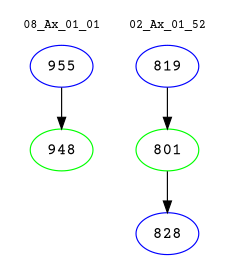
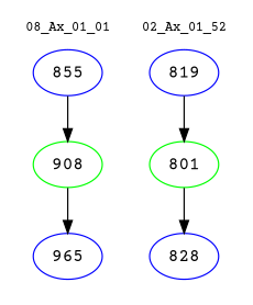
  digraph {
    fontname="Courier Prime"
    node [color=blue fontname="Courier Prime"]
    edge [color=black fontname="Courier Prime"]
-   n1 [label=955]
-   n2 [color=green label=948]
+   n1 [label=855]
+   n2 [color=green label=908]
+   n3 [label=965]
    n4 [label=819]
    n5 [color=green label=801]
    n6 [label=828]
    subgraph cluster_1 {
      color=white
      fontsize=10
      label="08_Ax_01_01"
      n1
      n2
+     n3
    }
    subgraph cluster_2 {
      color=white
      fontsize=10
      label="02_Ax_01_52"
      n4
      n5
      n6
    }
    n1 -> n2
+   n2 -> n3
    n4 -> n5
    n5 -> n6
  }
